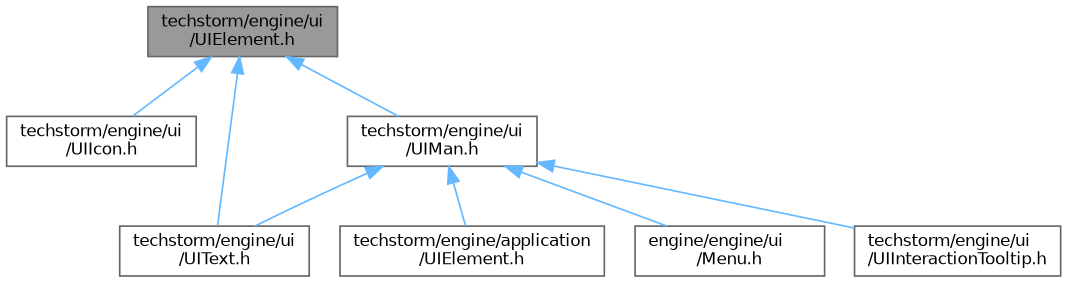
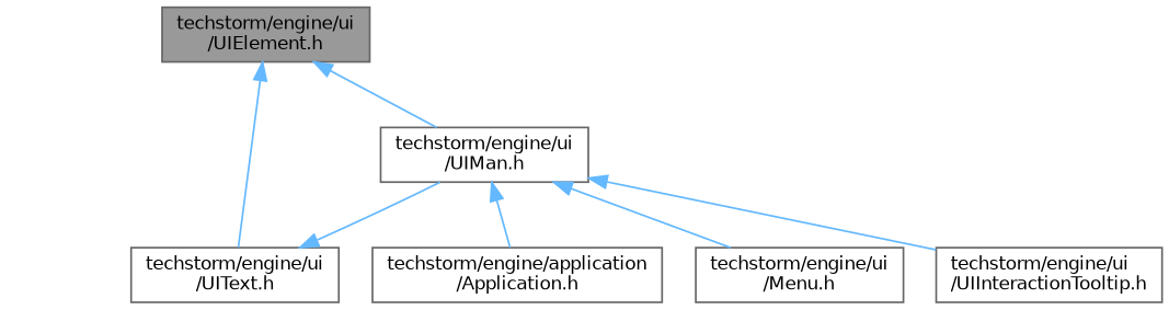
  digraph {
    node [color=grey40 fillcolor=white fontname=Helvetica fontsize=10 shape=box style=filled]
    edge [color=steelblue1 dir=back fontname=Helvetica fontsize=10 labelfontname=Helvetica labelfontsize=10 style=solid]
    n1 [color=gray40 fillcolor=grey60 fontcolor=black height=0.2 label="techstorm/engine/ui\l/UIElement.h" width=0.4]
-   n2 [height=0.2 label="techstorm/engine/ui\l/UIIcon.h" width=0.4]
    n3 [height=0.2 label="techstorm/engine/ui\l/UIMan.h" width=0.4]
    n4 [height=0.2 label="techstorm/engine/ui\l/UIText.h" width=0.4]
-   n5 [height=0.2 label="techstorm/engine/application\l/UIElement.h" width=0.4]
-   n6 [height=0.2 label="engine/engine/ui\l/Menu.h" width=0.4]
+   n5 [height=0.2 label="techstorm/engine/application\l/Application.h" width=0.4]
+   n6 [height=0.2 label="techstorm/engine/ui\l/Menu.h" width=0.4]
    n7 [height=0.2 label="techstorm/engine/ui\l/UIInteractionTooltip.h" width=0.4]
-   n1 -> n2
    n1 -> n3
    n1 -> n4
-   n3 -> n4
+   n4 -> n3
    n3 -> n5
    n3 -> n6
    n3 -> n7
  }
